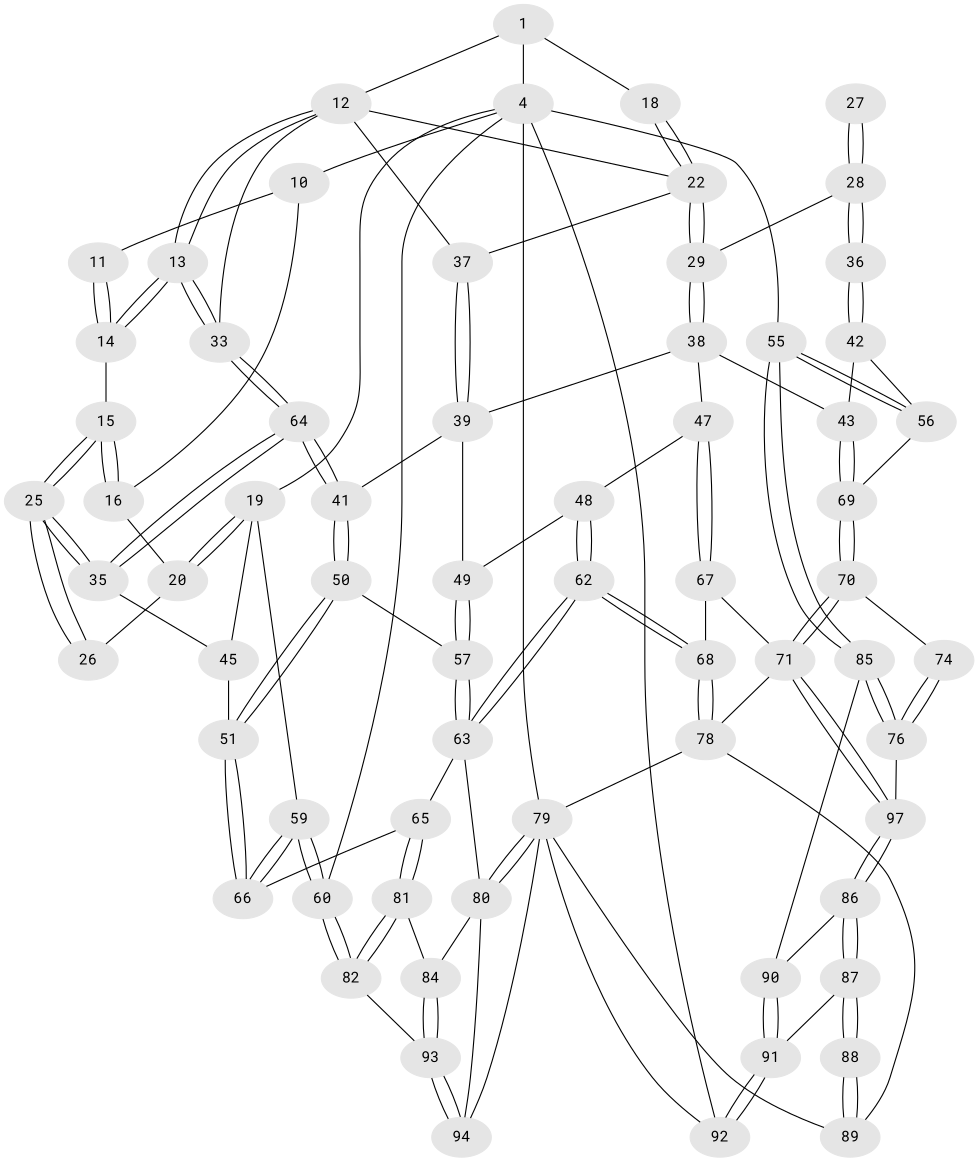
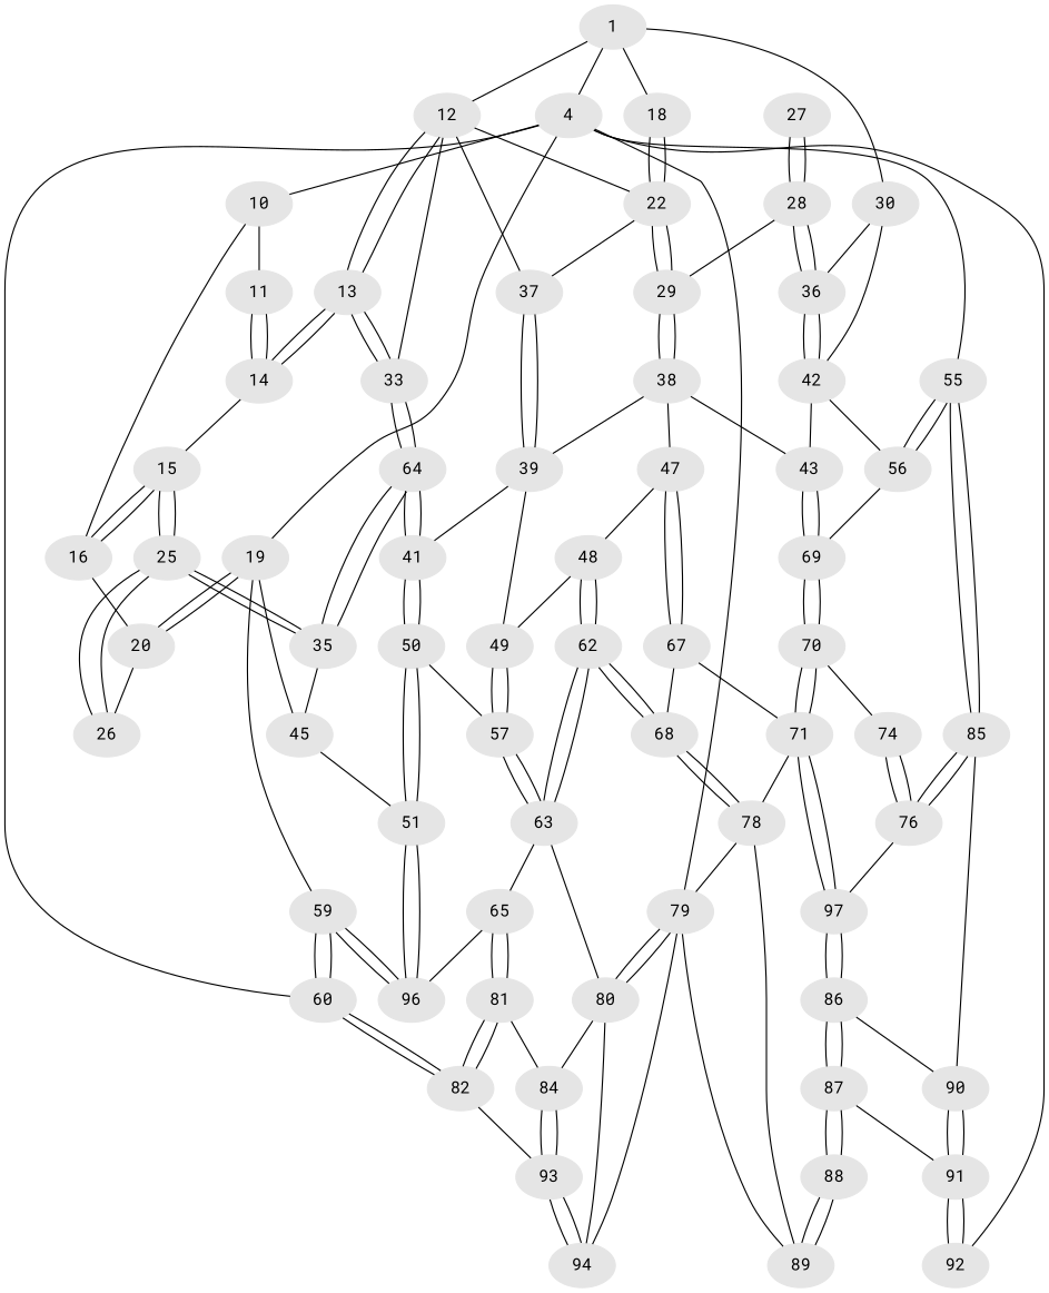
  graph {
    fontname="Roboto Mono"
    node [color=gray90 fontname="Roboto Mono" style=filled]
    edge [fontname="Roboto Mono"]
    1 [super="+6+2"]
    4 [super="+54+9+5"]
    12 [super="+24"]
    18
+   30 [super="+31"]
    10
    19 [super="+46"]
    55
    60
    79 [super="+95"]
    92
    13
    22 [super="+23"]
    33
    37
    27
    28
    36
    42 [super="+53"]
    11
    16
    20 [super="+21"]
    45 [super="+52"]
    59
    56
    n26 [label=85]
    82
    80 [super="+83"]
    89
    94
    14
    15
    29
    n34 [label=64]
    39 [super="+40"]
    25
    26
    35
    51
-   66
+   66 [label=96]
    38 [super="+44"]
    43
    47
    41
    50
    49
    69 [super="+73"]
    48
    67
    57
    70
    62
    68
    71 [super="+72"]
    63 [super="+64"]
    76
    90
    65
    93
    78 [super="+85"]
    81
    84
    n63 [label=97]
    74
    86
    91
    87
    88
    1 -- 4 [weight=2]
    1 -- 12
    1 -- 18 [weight=2]
+   1 -- 30
    4 -- 10
    4 -- 19
    4 -- 55
    4 -- 60
    4 -- 79
    4 -- 92
    12 -- 13
    12 -- 13
    12 -- 22
    12 -- 33
    12 -- 37
    18 -- 22
    18 -- 22
+   30 -- 36
+   30 -- 42
    10 -- 11
    10 -- 16
    19 -- 20
    19 -- 20
    19 -- 45 [weight=2]
    19 -- 59
    55 -- 56
    55 -- 56
    55 -- n26
    55 -- n26
    60 -- 82
    60 -- 82
-   79 -- 92
    79 -- 80
    79 -- 80
    79 -- 89
    79 -- 94
    13 -- 33
    13 -- 33
    13 -- 14
    13 -- 14
    22 -- 37
    22 -- 29
    22 -- 29
    33 -- n34
    33 -- n34
    37 -- 39
    37 -- 39
    27 -- 28
    27 -- 28
    28 -- 36
    28 -- 36
    28 -- 29
    36 -- 42
    36 -- 42
    42 -- 56
    42 -- 43
    11 -- 14
    11 -- 14
    16 -- 20
    20 -- 26 [weight=2]
    45 -- 51
    59 -- 60
    59 -- 60
    59 -- 66
    59 -- 66
    56 -- 69
    n26 -- 76
    n26 -- 76
    n26 -- 90
    82 -- 93
    80 -- 94
    80 -- 84
    14 -- 15
    15 -- 16
    15 -- 16
    15 -- 25
    15 -- 25
    29 -- 38
    29 -- 38
    n34 -- 35
    n34 -- 35
    n34 -- 41
    n34 -- 41
    39 -- 41
    39 -- 49
    25 -- 26
    25 -- 26
    25 -- 35
    25 -- 35
    35 -- 45
    51 -- 66
    51 -- 66
    38 -- 39
    38 -- 43
    38 -- 47
    43 -- 69
    43 -- 69
    47 -- 48
    47 -- 67
    47 -- 67
    41 -- 50
    41 -- 50
    50 -- 51
    50 -- 51
    50 -- 57
    49 -- 57
    49 -- 57
    69 -- 70
    69 -- 70
    48 -- 49
    48 -- 62
    48 -- 62
    67 -- 68
    67 -- 71
    57 -- 63
    57 -- 63
    70 -- 71
    70 -- 71
    70 -- 74
    62 -- 68
    62 -- 68
    62 -- 63
    62 -- 63
    68 -- 78
    68 -- 78
    71 -- 78
    71 -- n63
    71 -- n63
    63 -- 80
    63 -- 65
    76 -- n63
    90 -- 91
    90 -- 91
    65 -- 66
    65 -- 81
    65 -- 81
    93 -- 94
    93 -- 94
    78 -- 79
    78 -- 89
    81 -- 82
    81 -- 82
    81 -- 84
    84 -- 93
    84 -- 93
    n63 -- 86
    n63 -- 86
    74 -- 76
    74 -- 76
    86 -- 90
    86 -- 87
    86 -- 87
    91 -- 92
    91 -- 92
    87 -- 91
    87 -- 88
    87 -- 88
    88 -- 89
    88 -- 89
  }
